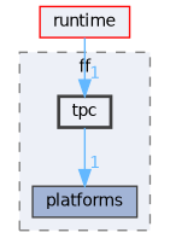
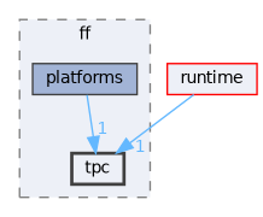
  digraph {
    compound=true
    node [color=grey25 fillcolor="#edf0f7" fontname=Helvetica fontsize=10 shape=box style=filled]
    edge [color=steelblue1 fontcolor=steelblue1 fontname=Helvetica fontsize=10 headlabel=1 labeldistance=1.5 labelfontname=Helvetica labelfontsize=10]
    n1 [fillcolor="#a2b4d6" height=0.2 label=platforms width=0.4]
    n2 [height=0.2 label=tpc style="filled,bold" width=0.4]
    n3 [color=red height=0.2 label=runtime width=0.4]
    subgraph cluster_1 {
      bgcolor="#edf0f7"
      fontname=Helvetica
      fontsize=10
      label=ff
      pencolor=grey50
      style="filled,dashed"
      n1
      n2
    }
-   n2 -> n1
+   n1 -> n2
    n3 -> n2
  }
